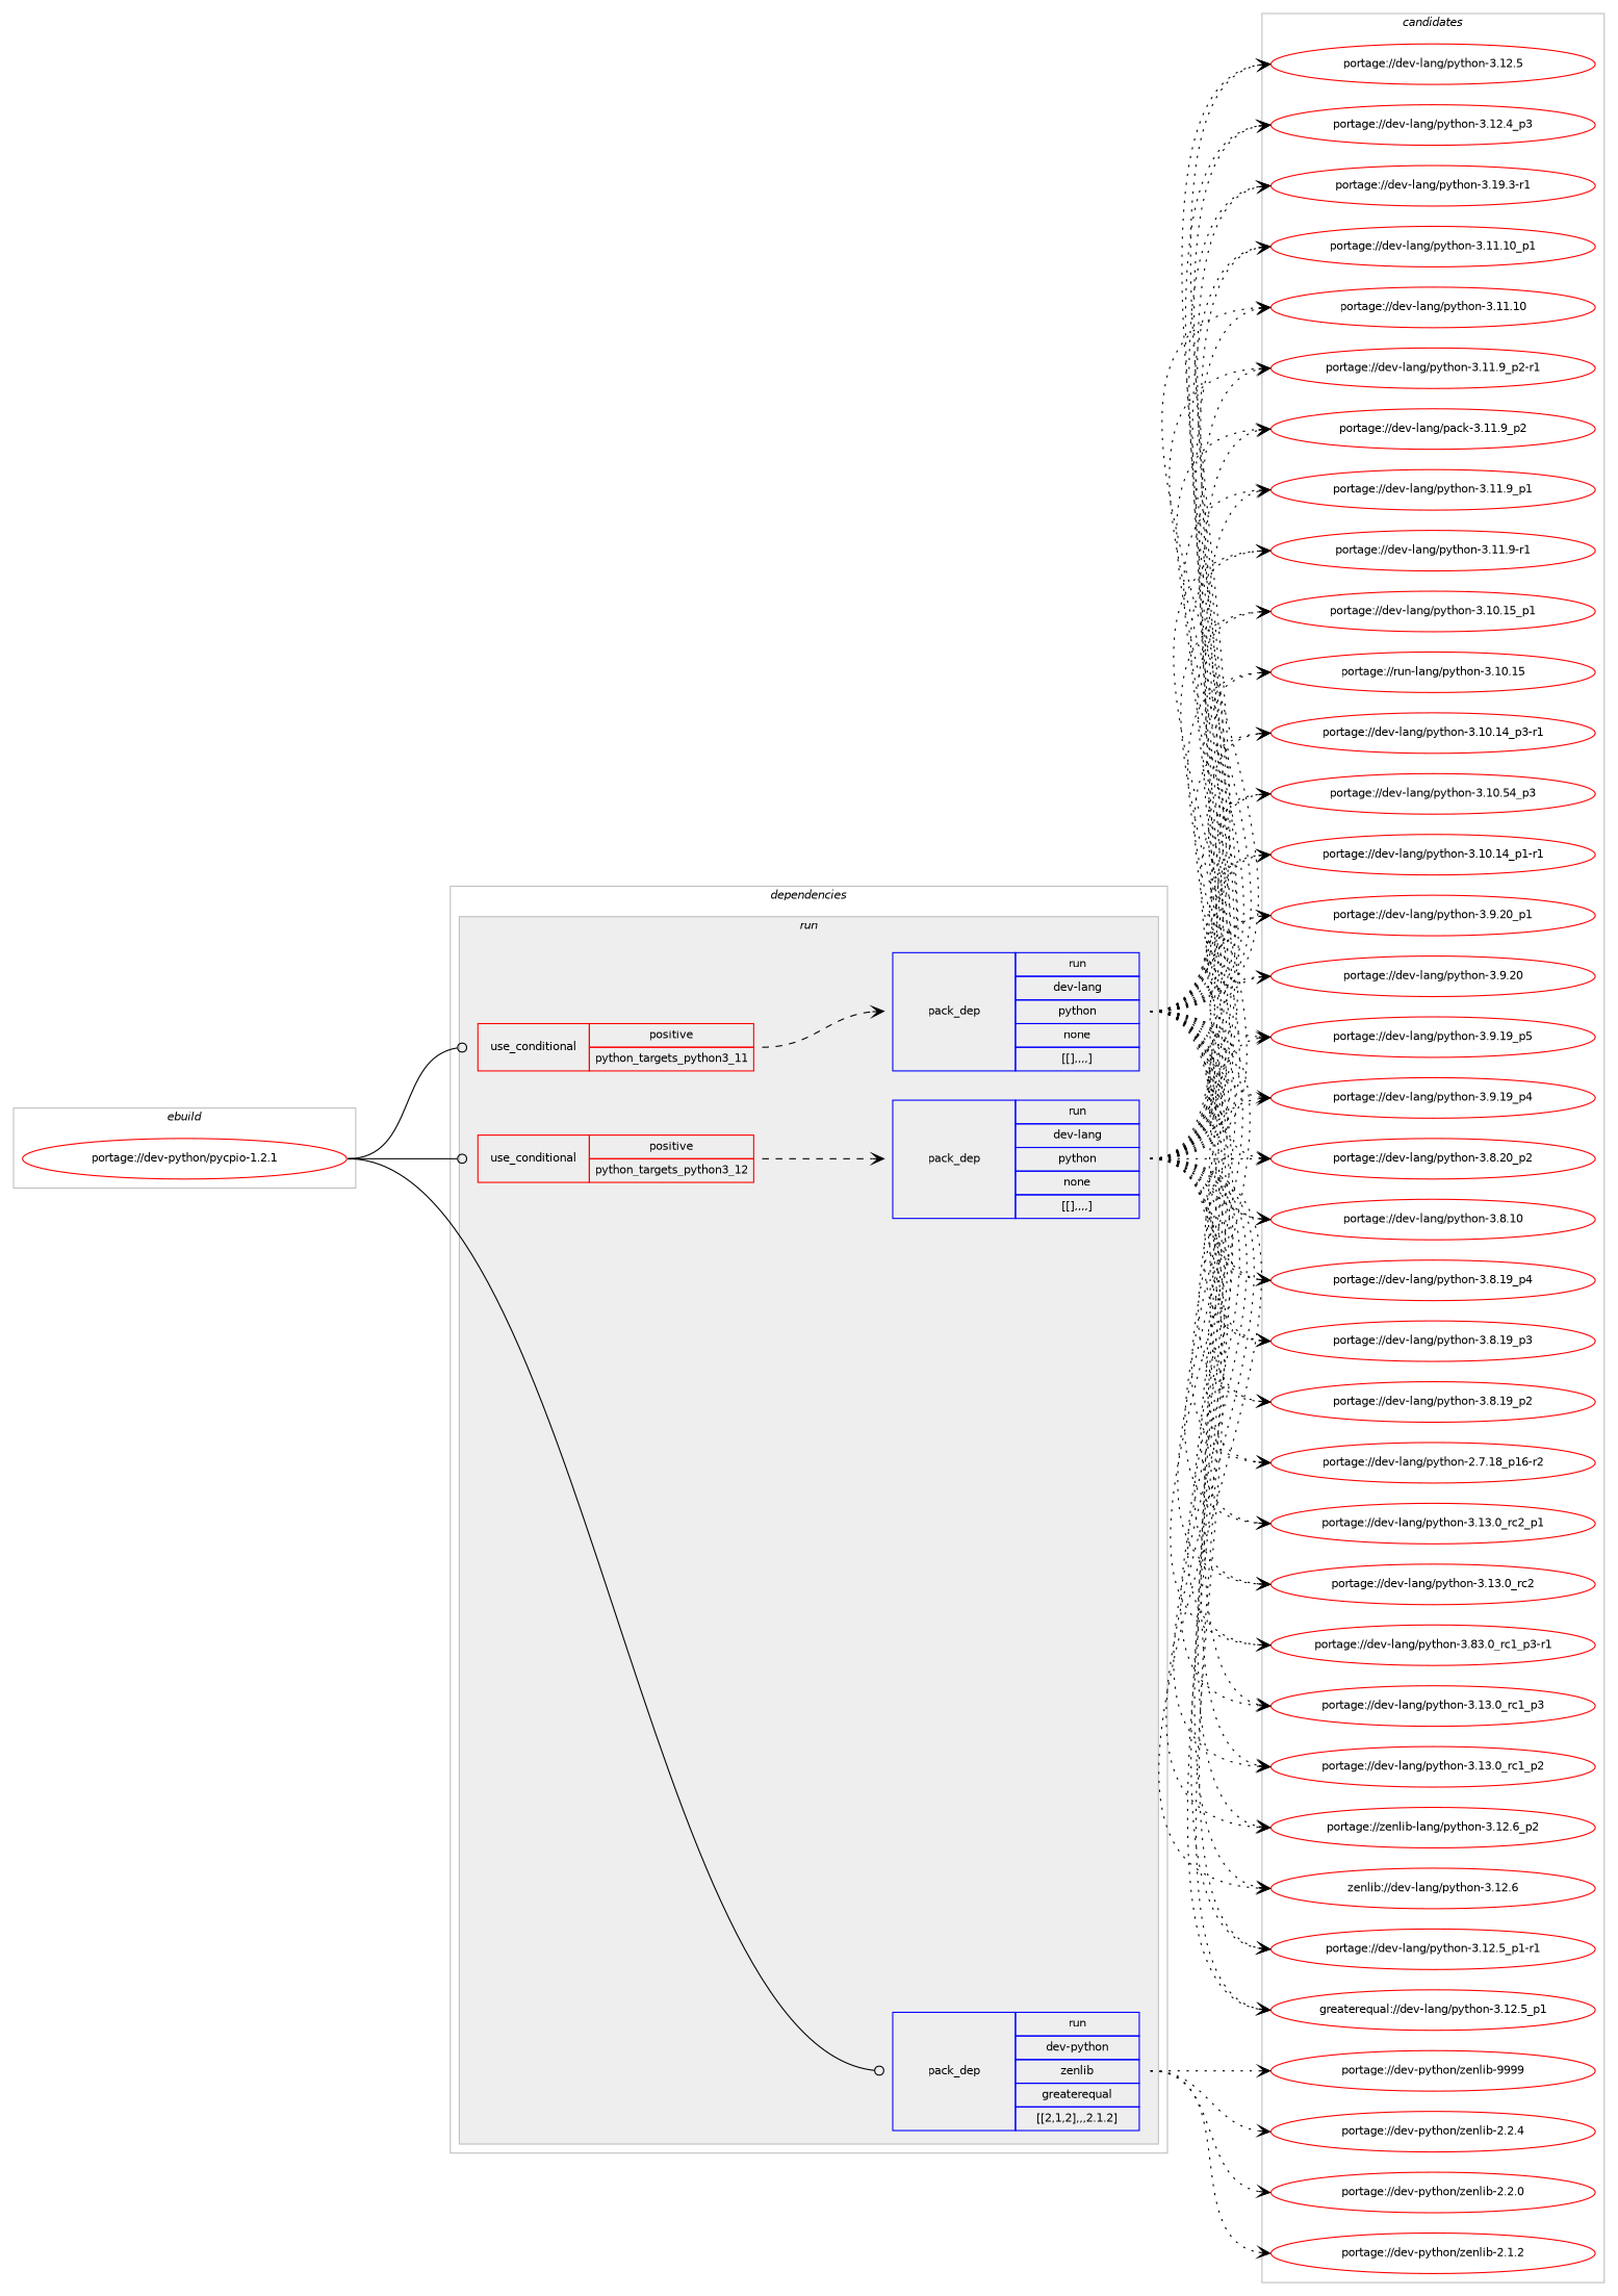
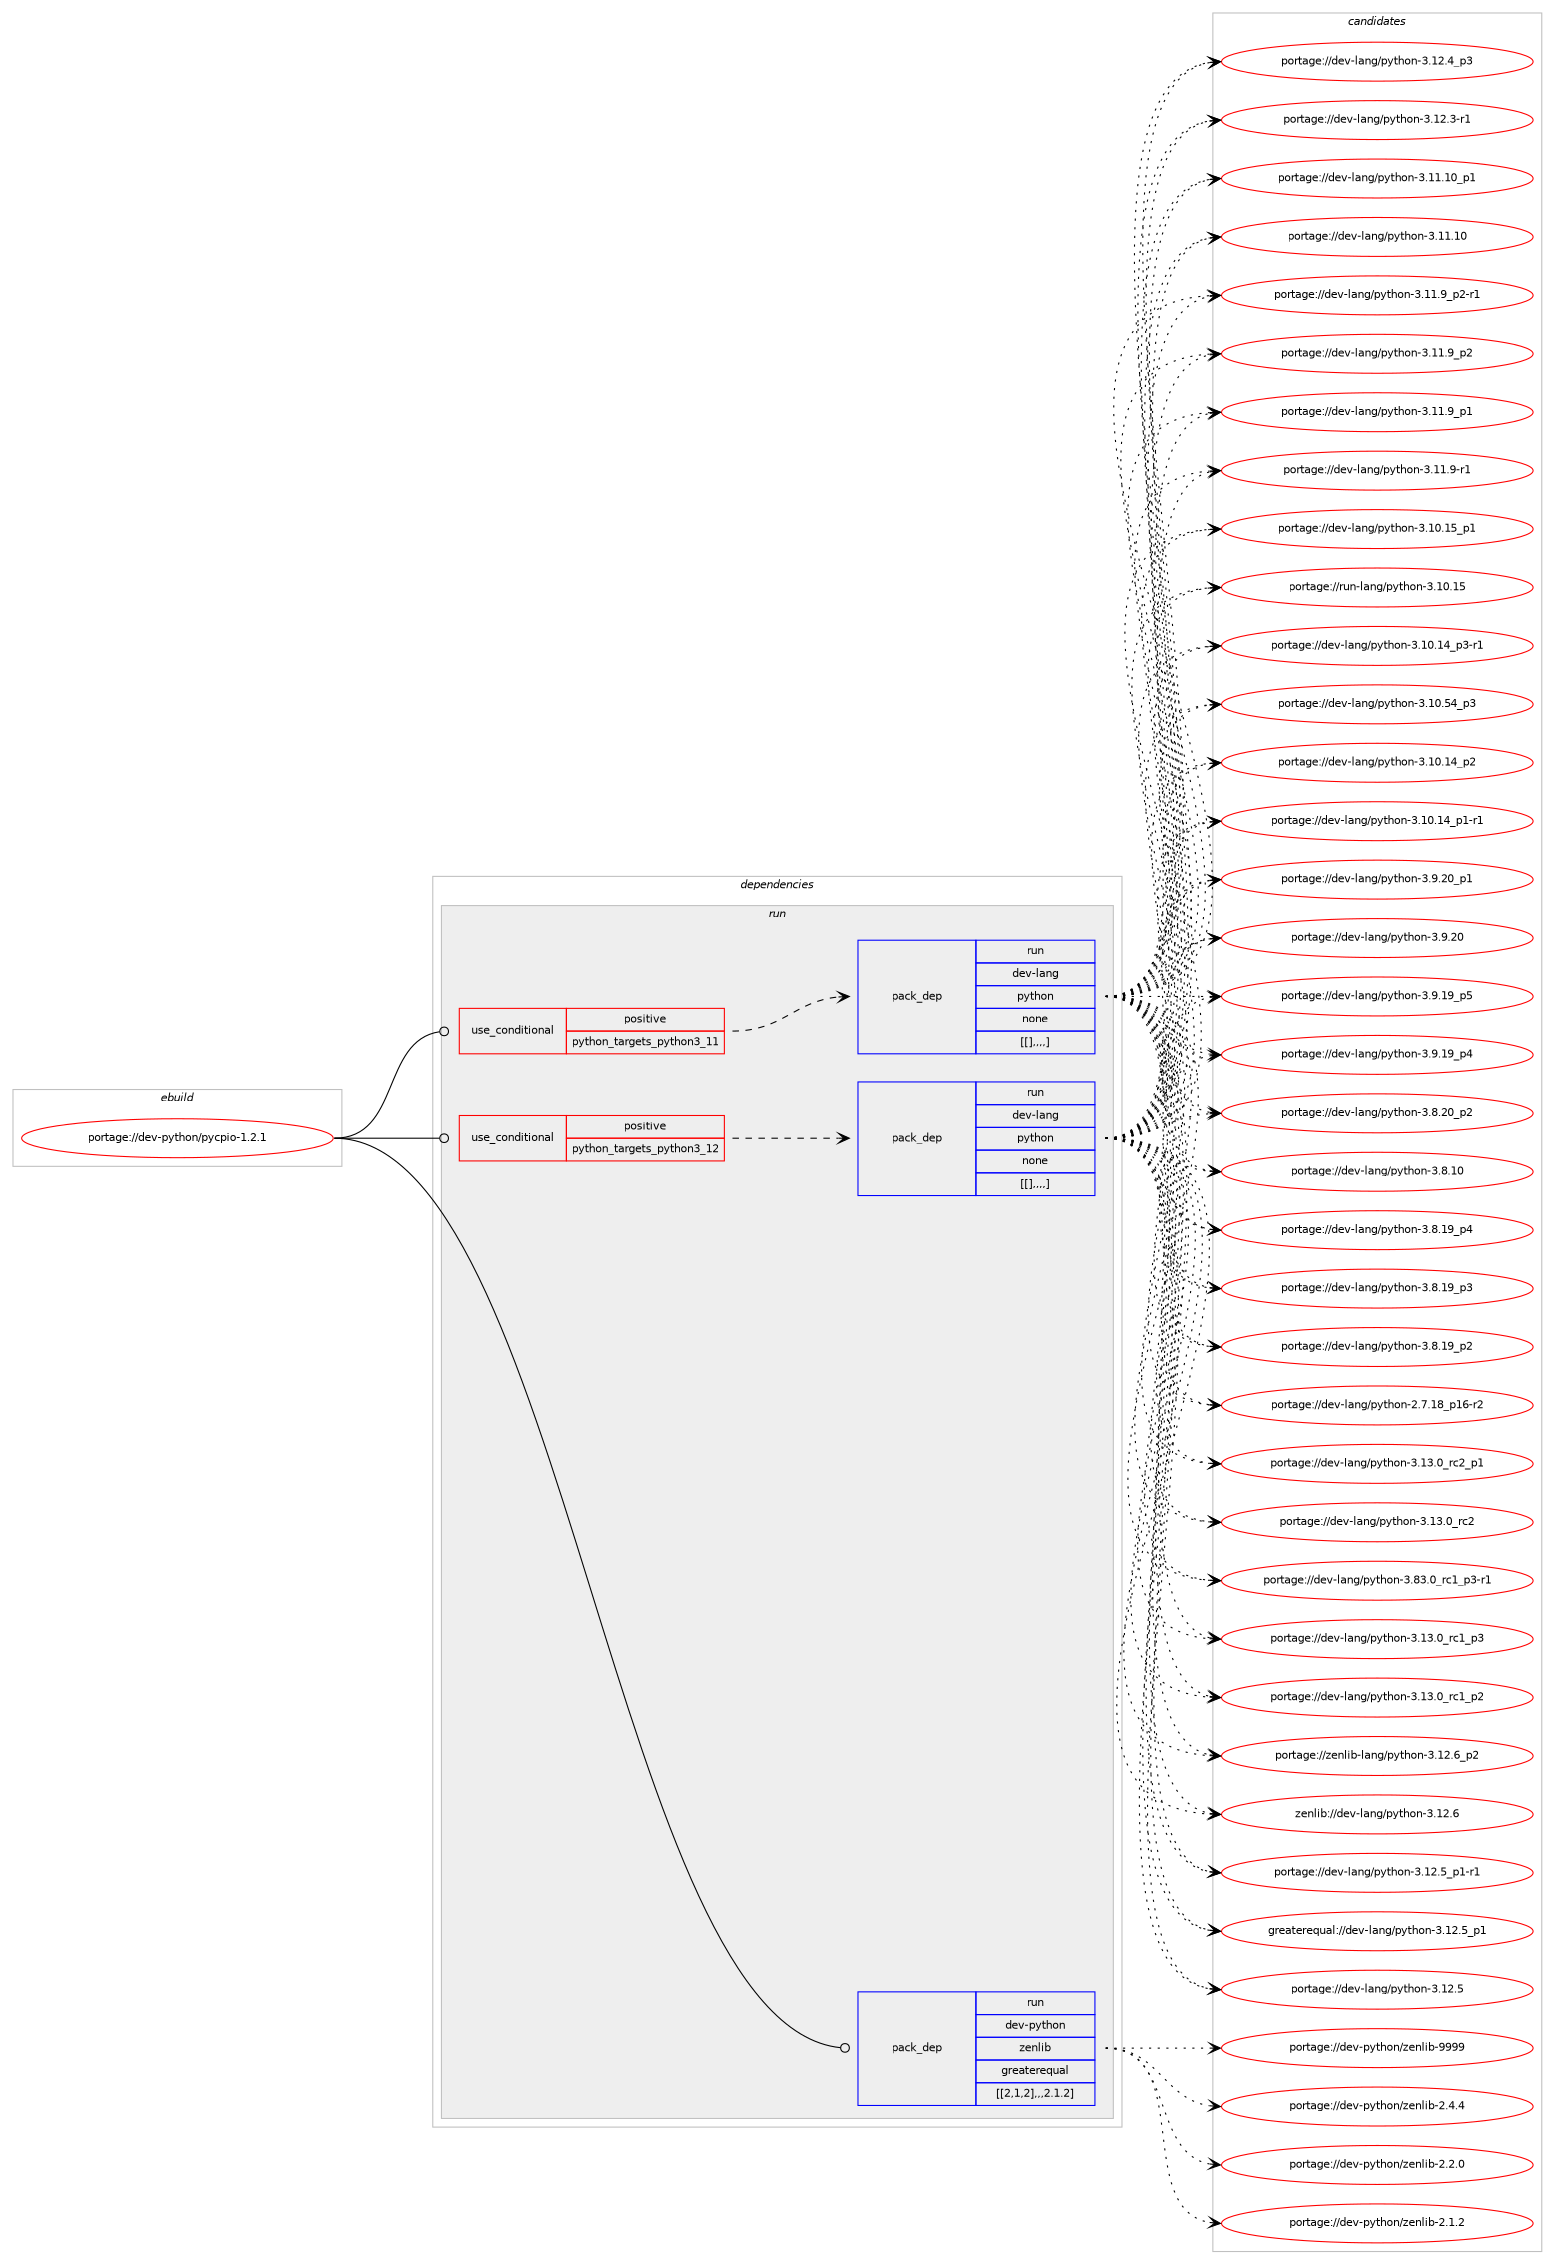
  digraph {
    compound=true
    concentrate=true
    fontname=Helvetica
    fontsize=10
    newrank=true
    rankdir=LR
    ranksep=1.5
    node [color=red fontname=Helvetica fontsize=10]
    edge [arrowhead=vee headport=w style=dotted tailport=e weight=100]
    n1 [label="portage://dev-python/pycpio-1.2.1" width=4]
    n2 [color=blue label=<<TABLE BORDER="0" CELLBORDER="1" CELLSPACING="0" CELLPADDING="4" WIDTH="220"><TR><TD ROWSPAN="6" CELLPADDING="30">pack_dep</TD></TR><TR><TD WIDTH="110">run</TD></TR><TR><TD>dev-lang</TD></TR><TR><TD>python</TD></TR><TR><TD>none</TD></TR><TR><TD>[[],,,,]</TD></TR></TABLE>> shape=none]
    n3 [label=<<TABLE BORDER="0" CELLBORDER="1" CELLSPACING="0" CELLPADDING="4"><TR><TD ROWSPAN="3" CELLPADDING="10">use_conditional</TD></TR><TR><TD>positive</TD></TR><TR><TD>python_targets_python3_11</TD></TR></TABLE>> shape=none]
    n4 [color=blue label=<<TABLE BORDER="0" CELLBORDER="1" CELLSPACING="0" CELLPADDING="4" WIDTH="220"><TR><TD ROWSPAN="6" CELLPADDING="30">pack_dep</TD></TR><TR><TD WIDTH="110">run</TD></TR><TR><TD>dev-lang</TD></TR><TR><TD>python</TD></TR><TR><TD>none</TD></TR><TR><TD>[[],,,,]</TD></TR></TABLE>> shape=none]
    n5 [label=<<TABLE BORDER="0" CELLBORDER="1" CELLSPACING="0" CELLPADDING="4"><TR><TD ROWSPAN="3" CELLPADDING="10">use_conditional</TD></TR><TR><TD>positive</TD></TR><TR><TD>python_targets_python3_12</TD></TR></TABLE>> shape=none]
    n6 [color=blue label=<<TABLE BORDER="0" CELLBORDER="1" CELLSPACING="0" CELLPADDING="4" WIDTH="220"><TR><TD ROWSPAN="6" CELLPADDING="30">pack_dep</TD></TR><TR><TD WIDTH="110">run</TD></TR><TR><TD>dev-python</TD></TR><TR><TD>zenlib</TD></TR><TR><TD>greaterequal</TD></TR><TR><TD>[[2,1,2],,,2.1.2]</TD></TR></TABLE>> shape=none]
    n7 [label="portage://dev-lang/python-3.13.0_rc2_p1" width=4]
    n8 [label="portage://dev-lang/python-3.13.0_rc2" width=4]
    n9 [label="portage://dev-lang/python-3.83.0_rc1_p3-r1" width=4]
    n10 [label="portage://dev-lang/python-3.13.0_rc1_p3" width=4]
    n11 [label="portage://dev-lang/python-3.13.0_rc1_p2" width=4]
    n12 [label="portage://zenlib-lang/python-3.12.6_p2" width=4]
    n13 [label="zenlib://dev-lang/python-3.12.6" width=4]
    n14 [label="portage://dev-lang/python-3.12.5_p1-r1" width=4]
    n15 [label="greaterequal://dev-lang/python-3.12.5_p1" width=4]
    n16 [label="portage://dev-lang/python-3.12.5" width=4]
    n17 [label="portage://dev-lang/python-3.12.4_p3" width=4]
-   n18 [label="portage://dev-lang/python-3.19.3-r1" width=4]
+   n18 [label="portage://dev-lang/python-3.12.3-r1" width=4]
    n19 [label="portage://dev-lang/python-3.11.10_p1" width=4]
    n20 [label="portage://dev-lang/python-3.11.10" width=4]
    n21 [label="portage://dev-lang/python-3.11.9_p2-r1" width=4]
-   n22 [label="portage://dev-lang/pack-3.11.9_p2" width=4]
+   n22 [label="portage://dev-lang/python-3.11.9_p2" width=4]
    n23 [label="portage://dev-lang/python-3.11.9_p1" width=4]
    n24 [label="portage://dev-lang/python-3.11.9-r1" width=4]
    n25 [label="portage://dev-lang/python-3.10.15_p1" width=4]
    n26 [label="portage://run-lang/python-3.10.15" width=4]
    n27 [label="portage://dev-lang/python-3.10.14_p3-r1" width=4]
    n28 [label="portage://dev-lang/python-3.10.54_p3" width=4]
+   n29 [label="portage://dev-lang/python-3.10.14_p2" width=4]
    n30 [label="portage://dev-lang/python-3.10.14_p1-r1" width=4]
    n31 [label="portage://dev-lang/python-3.9.20_p1" width=4]
    n32 [label="portage://dev-lang/python-3.9.20" width=4]
    n33 [label="portage://dev-lang/python-3.9.19_p5" width=4]
    n34 [label="portage://dev-lang/python-3.9.19_p4" width=4]
    n35 [label="portage://dev-lang/python-3.8.20_p2" width=4]
    n36 [label="portage://dev-lang/python-3.8.10" width=4]
    n37 [label="portage://dev-lang/python-3.8.19_p4" width=4]
    n38 [label="portage://dev-lang/python-3.8.19_p3" width=4]
    n39 [label="portage://dev-lang/python-3.8.19_p2" width=4]
    n40 [label="portage://dev-lang/python-2.7.18_p16-r2" width=4]
    n41 [label="portage://dev-python/zenlib-9999" width=4]
-   n42 [label="portage://dev-python/zenlib-2.2.4" width=4]
+   n42 [label="portage://dev-python/zenlib-2.4.4" width=4]
    n43 [label="portage://dev-python/zenlib-2.2.0" width=4]
    n44 [label="portage://dev-python/zenlib-2.1.2" width=4]
    subgraph cluster_1 {
      color=gray
      label=<<i>ebuild</i>>
      n1
    }
    subgraph cluster_2 {
      color=gray
      label=<<i>dependencies</i>>
      subgraph cluster_3 {
        color=gray
        fillcolor="#eeeeee"
        label=<<i>compile</i>>
        style=filled
      }
      subgraph cluster_4 {
        color=gray
        fillcolor="#eeeeee"
        label=<<i>compile and run</i>>
        style=filled
      }
      subgraph cluster_5 {
        color=gray
        fillcolor="#eeeeee"
        label=<<i>run</i>>
        style=filled
        subgraph sub_6 {
          color=gray
          fillcolor="#eeeeee"
          label=<<i>run</i>>
          style=filled
          n3
          subgraph sub_7 {
            color=gray
            fillcolor="#eeeeee"
            label=<<i>run</i>>
            style=filled
            n2
          }
        }
        subgraph sub_8 {
          color=gray
          fillcolor="#eeeeee"
          label=<<i>run</i>>
          style=filled
          n5
          subgraph sub_9 {
            color=gray
            fillcolor="#eeeeee"
            label=<<i>run</i>>
            style=filled
            n4
          }
        }
        subgraph sub_10 {
          color=gray
          fillcolor="#eeeeee"
          label=<<i>run</i>>
          style=filled
          n6
        }
      }
    }
    subgraph cluster_11 {
      color=gray
      label=<<i>candidates</i>>
      rank=same
      subgraph sub_12 {
        color=black
        label=<<i>candidates</i>>
        nodesep=1
        rank=same
        n7
        n8
        n9
        n10
        n11
        n12
        n13
        n14
        n15
        n16
        n17
        n18
        n19
        n20
        n21
        n22
        n23
        n24
        n25
        n26
        n27
        n28
+       n29
        n30
        n31
        n32
        n33
        n34
        n35
        n36
        n37
        n38
        n39
        n40
      }
      subgraph sub_13 {
        color=black
        label=<<i>candidates</i>>
        nodesep=1
        rank=same
        n7
        n8
        n9
        n10
        n11
        n12
        n13
        n14
        n15
        n16
        n17
        n18
        n19
        n20
        n21
        n22
        n23
        n24
        n25
        n26
        n27
        n28
+       n29
        n30
        n31
        n32
        n33
        n34
        n35
        n36
        n37
        n38
        n39
        n40
      }
      subgraph sub_14 {
        color=black
        label=<<i>candidates</i>>
        nodesep=1
        rank=same
        n41
        n42
        n43
        n44
      }
    }
    n1 -> n3 [arrowhead=odot style=solid weight=20]
    n1 -> n5 [arrowhead=odot style=solid weight=20]
    n1 -> n6 [arrowhead=odot style=solid weight=20]
    n2 -> n7
    n2 -> n8
    n2 -> n9
    n2 -> n10
    n2 -> n11
    n2 -> n12
    n2 -> n13
    n2 -> n14
    n2 -> n15
    n2 -> n16
    n2 -> n17
    n2 -> n18
    n2 -> n19
    n2 -> n20
    n2 -> n21
    n2 -> n22
    n2 -> n23
    n2 -> n24
    n2 -> n25
    n2 -> n26
    n2 -> n27
    n2 -> n28
+   n2 -> n29
    n2 -> n30
    n2 -> n31
    n2 -> n32
    n2 -> n33
    n2 -> n34
    n2 -> n35
    n2 -> n36
    n2 -> n37
    n2 -> n38
    n2 -> n39
    n2 -> n40
    n3 -> n2 [style=dashed weight=20]
    n4 -> n7
    n4 -> n8
    n4 -> n9
    n4 -> n10
    n4 -> n11
    n4 -> n12
    n4 -> n13
    n4 -> n14
    n4 -> n15
    n4 -> n16
    n4 -> n17
    n4 -> n18
    n4 -> n19
    n4 -> n20
    n4 -> n21
    n4 -> n22
    n4 -> n23
    n4 -> n24
    n4 -> n25
    n4 -> n26
    n4 -> n27
    n4 -> n28
+   n4 -> n29
    n4 -> n30
    n4 -> n31
    n4 -> n32
    n4 -> n33
    n4 -> n34
    n4 -> n35
    n4 -> n36
    n4 -> n37
    n4 -> n38
    n4 -> n39
    n4 -> n40
    n5 -> n4 [style=dashed weight=20]
    n6 -> n41
    n6 -> n42
    n6 -> n43
    n6 -> n44
  }
